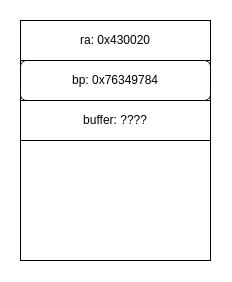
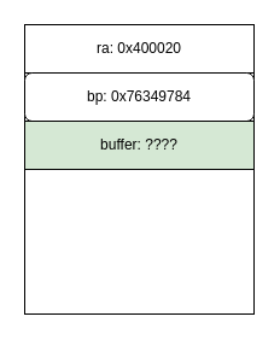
  <mxCell id="0" />
  <mxCell id="1" parent="0" />
  <mxCell id="2" value="" style="rounded=0;whiteSpace=wrap;html=1;" vertex="1" parent="1"><mxGeometry x="20" y="20" width="190" height="240" as="geometry" /></mxCell>
- <mxCell id="3" value="ra: 0x430020" style="rounded=0;whiteSpace=wrap;html=1;" vertex="1" parent="1"><mxGeometry x="20" y="20" width="190" height="40" as="geometry" /></mxCell>
+ <mxCell id="3" value="ra: 0x400020" style="rounded=0;whiteSpace=wrap;html=1;" vertex="1" parent="1"><mxGeometry x="20" y="20" width="190" height="40" as="geometry" /></mxCell>
  <mxCell id="4" value="bp: 0x76349784" style="whiteSpace=wrap;html=1;rounded=1;" vertex="1" parent="1"><mxGeometry x="20" y="60" width="190" height="40" as="geometry" /></mxCell>
- <mxCell id="5" value="buffer: ????" style="rounded=0;whiteSpace=wrap;html=1;" vertex="1" parent="1"><mxGeometry x="20" y="100" width="190" height="40" as="geometry" /></mxCell>
+ <mxCell id="5" value="buffer: ????" style="rounded=0;whiteSpace=wrap;html=1;fillColor=#d5e8d4;" vertex="1" parent="1"><mxGeometry x="20" y="100" width="190" height="40" as="geometry" /></mxCell>
